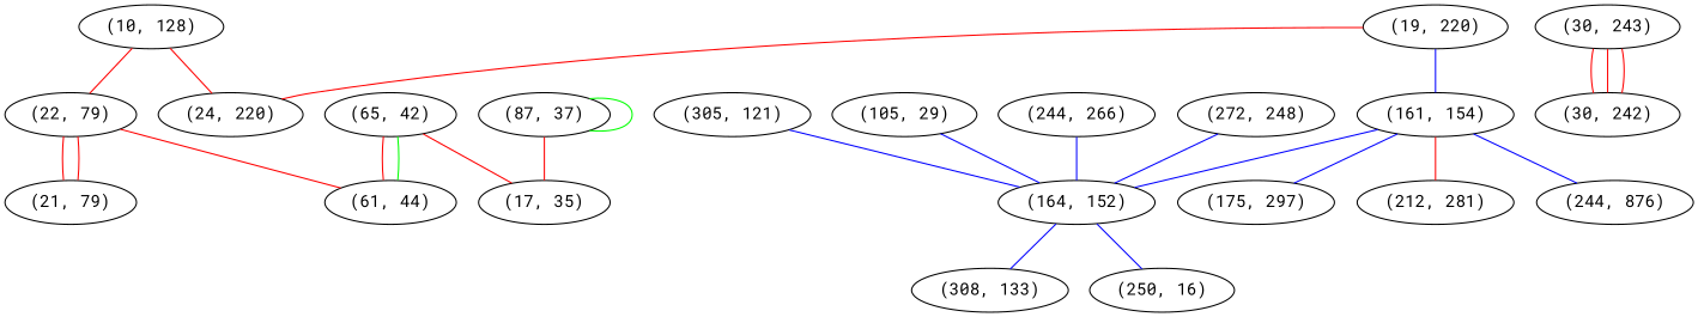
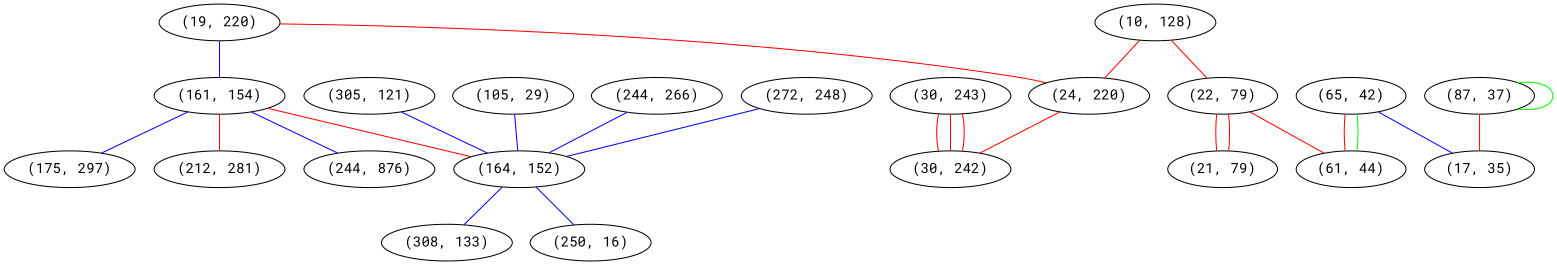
  graph {
    fontname="Roboto Mono"
    node [fontname="Roboto Mono"]
    edge [color=red fontname="Roboto Mono" weight=1]
    n1 [label="(10, 128)"]
    "(24, 220)"
    "(22, 79)"
    "(30, 242)"
    "(21, 79)"
    "(61, 44)"
    "(19, 220)"
    "(161, 154)"
    "(164, 152)"
    "(175, 297)"
    "(212, 281)"
    n12 [label="(244, 876)"]
    "(308, 133)"
    "(250, 16)"
    "(30, 243)"
    "(305, 121)"
    "(105, 29)"
    "(244, 266)"
    "(272, 248)"
    "(87, 37)"
    n21 [label="(17, 35)"]
    "(65, 42)"
    n1 -- "(24, 220)"
    n1 -- "(22, 79)"
+   "(24, 220)" -- "(30, 242)"
    "(22, 79)" -- "(21, 79)"
    "(22, 79)" -- "(21, 79)"
    "(22, 79)" -- "(61, 44)"
    "(19, 220)" -- "(24, 220)"
    "(19, 220)" -- "(161, 154)" [color=blue weight=3]
-   "(161, 154)" -- "(164, 152)" [color=blue]
+   "(161, 154)" -- "(164, 152)"
    "(161, 154)" -- "(175, 297)" [color=blue weight=3]
    "(161, 154)" -- "(212, 281)" [weight=3]
    "(161, 154)" -- n12 [color=blue weight=3]
    "(164, 152)" -- "(308, 133)" [color=blue weight=3]
    "(164, 152)" -- "(250, 16)" [color=blue weight=3]
    "(30, 243)" -- "(30, 242)"
    "(30, 243)" -- "(30, 242)"
    "(30, 243)" -- "(30, 242)"
    "(305, 121)" -- "(164, 152)" [color=blue weight=3]
    "(105, 29)" -- "(164, 152)" [color=blue weight=3]
    "(244, 266)" -- "(164, 152)" [color=blue weight=3]
    "(272, 248)" -- "(164, 152)" [color=blue weight=3]
    "(87, 37)" -- "(87, 37)" [color=green weight=2]
    "(87, 37)" -- n21
    "(65, 42)" -- "(61, 44)"
    "(65, 42)" -- "(61, 44)" [color=green weight=2]
-   "(65, 42)" -- n21
+   "(65, 42)" -- n21 [color=blue]
  }
